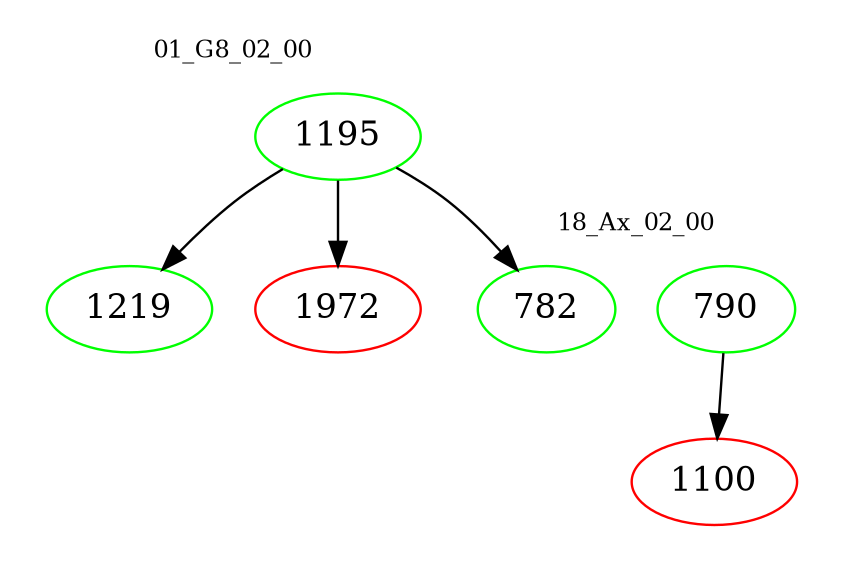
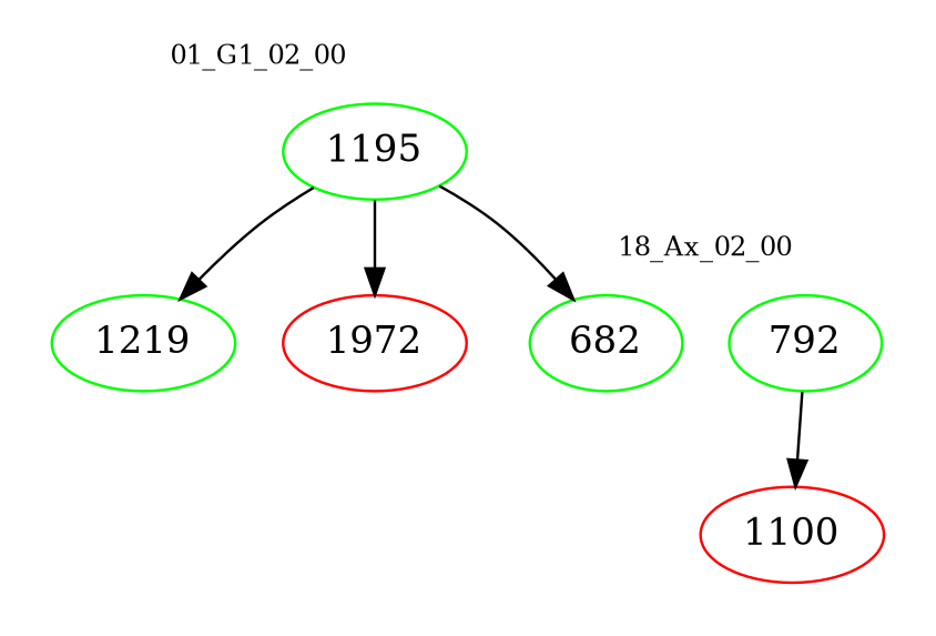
  digraph {
    node [color=green]
    edge [color=black]
-   n1 [label=790]
-   n2 [label=782]
+   n1 [label=792]
+   n2 [label=682]
    n3 [color=red label=1100]
    n4 [label=1195]
    n5 [label=1219]
    n6 [color=red label=1972]
    subgraph cluster_1 {
      color=white
      fontsize=10
      label="18_Ax_02_00"
      n1
      n2
      n3
    }
    subgraph cluster_2 {
      color=white
      fontsize=10
-     label="01_G8_02_00"
+     label="01_G1_02_00"
      n4
      n5
      n6
    }
    n1 -> n3
    n4 -> n2
    n4 -> n5
    n4 -> n6
  }
